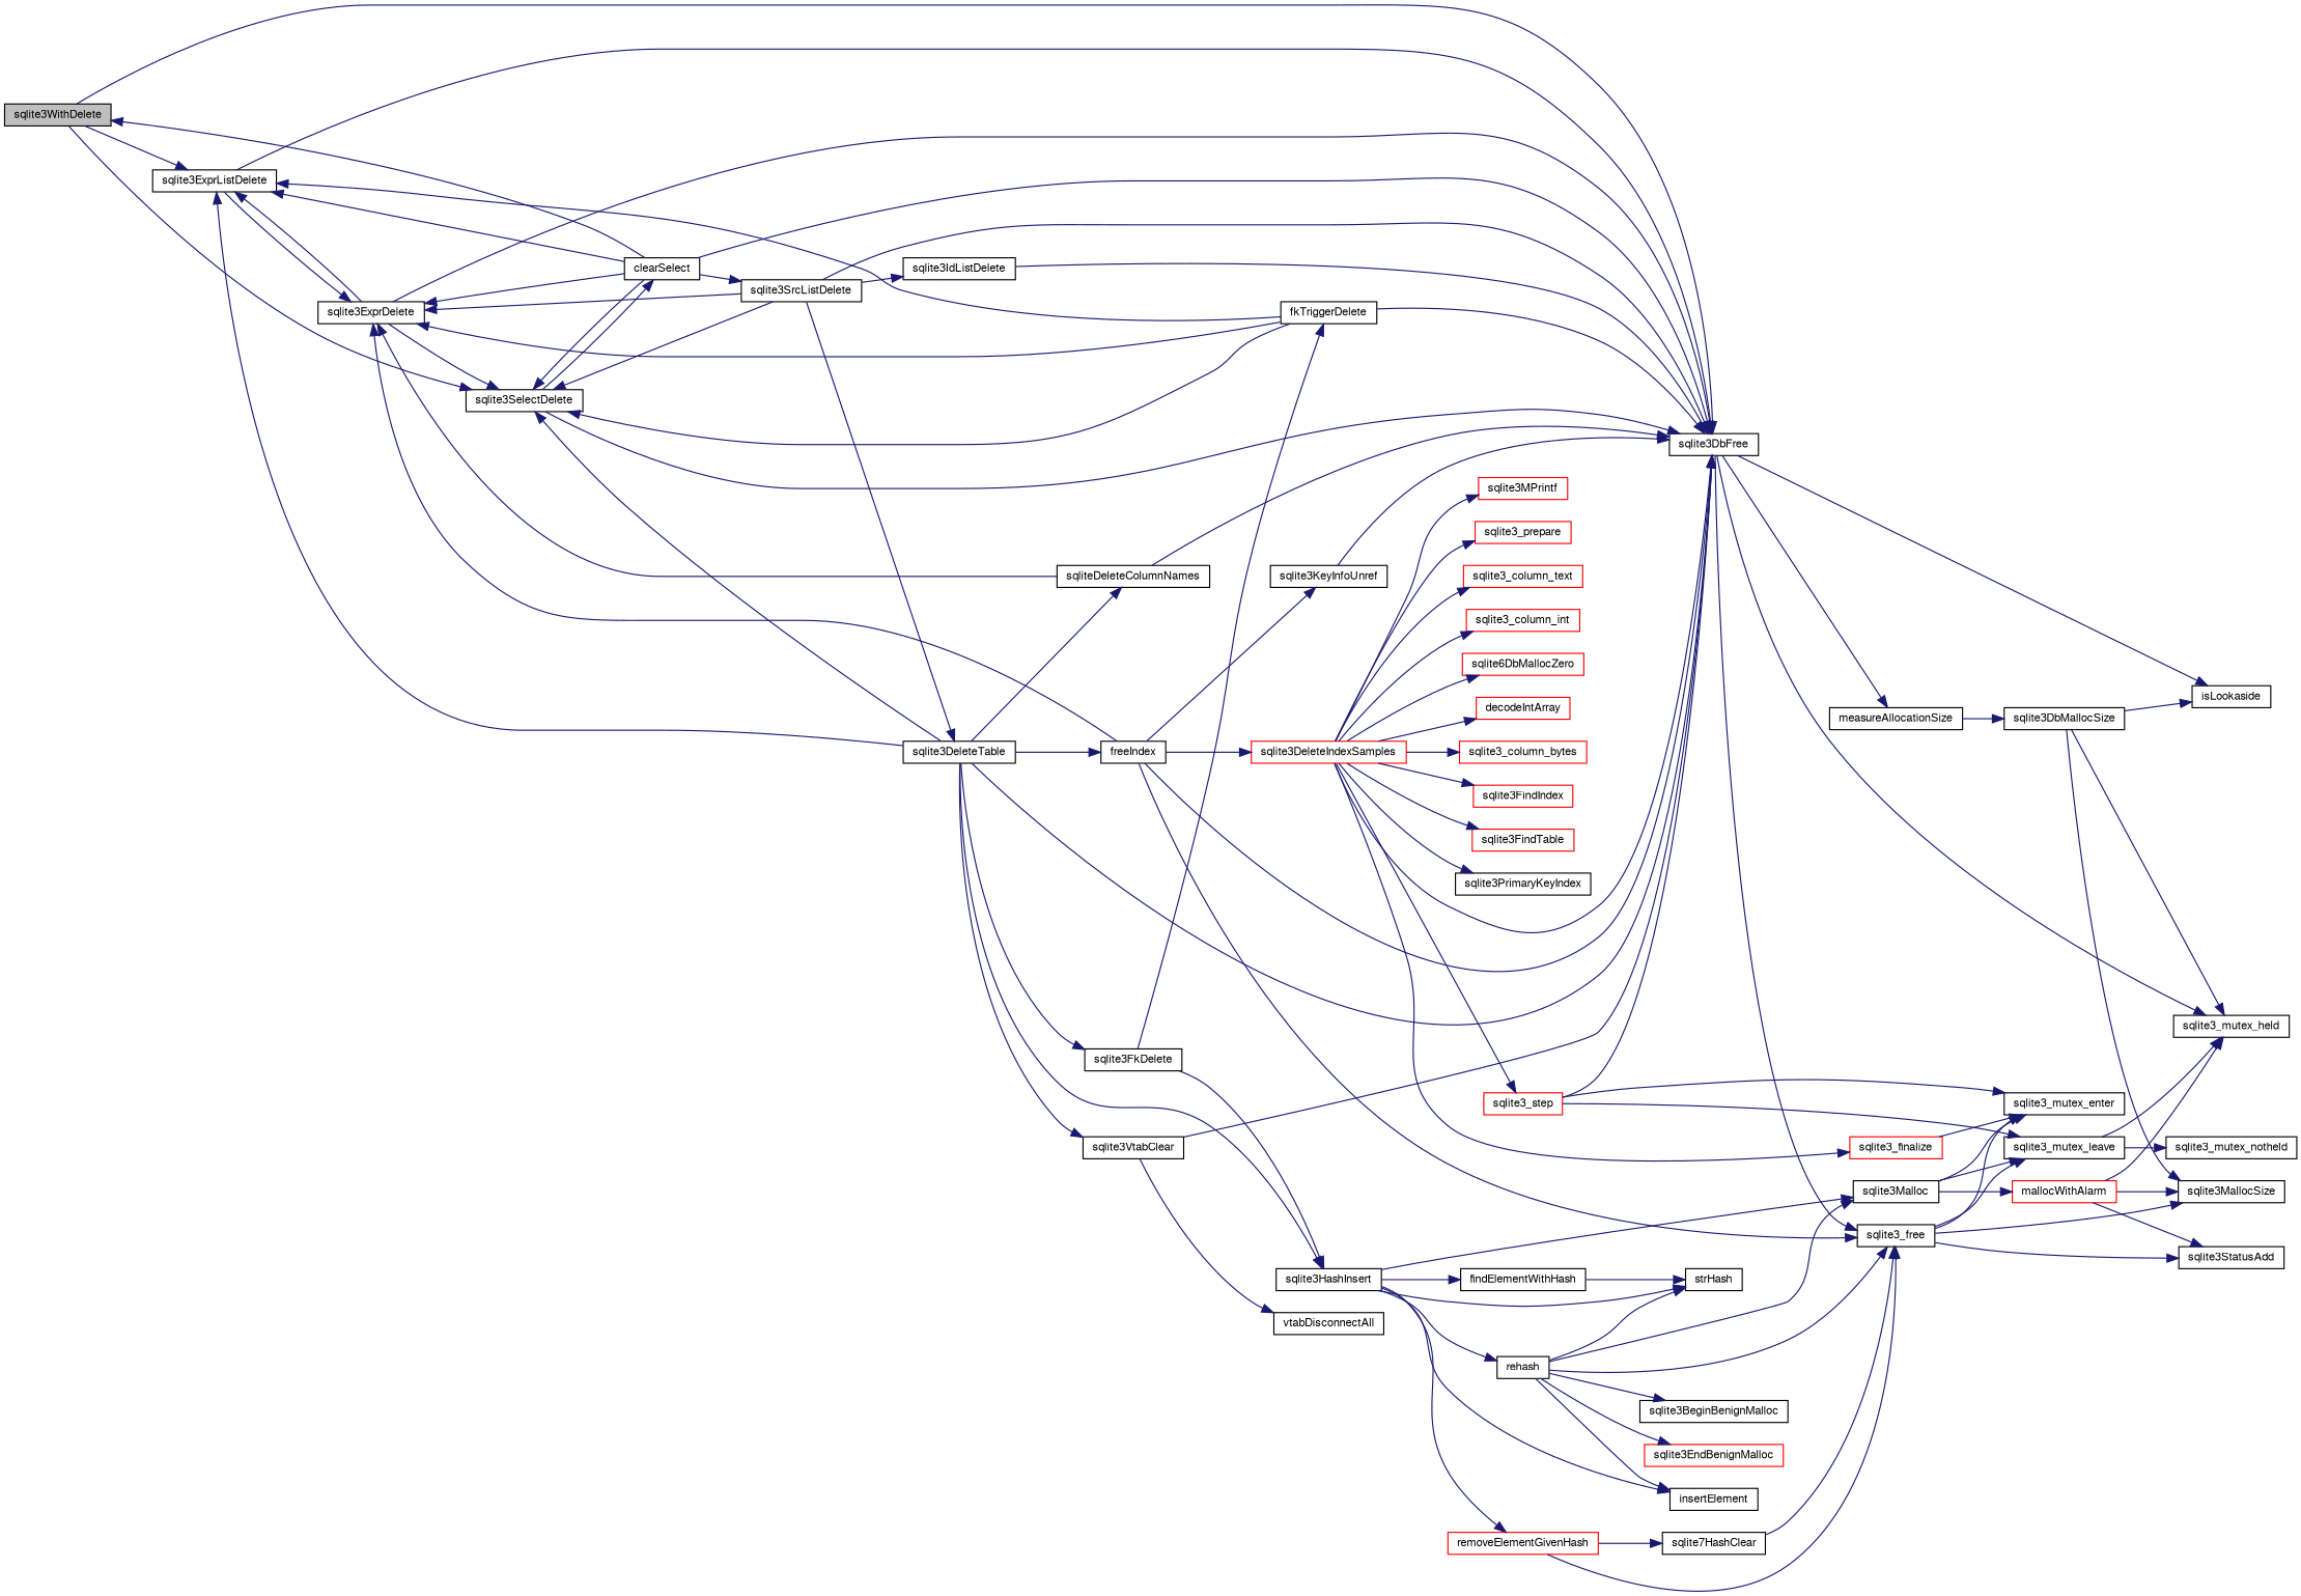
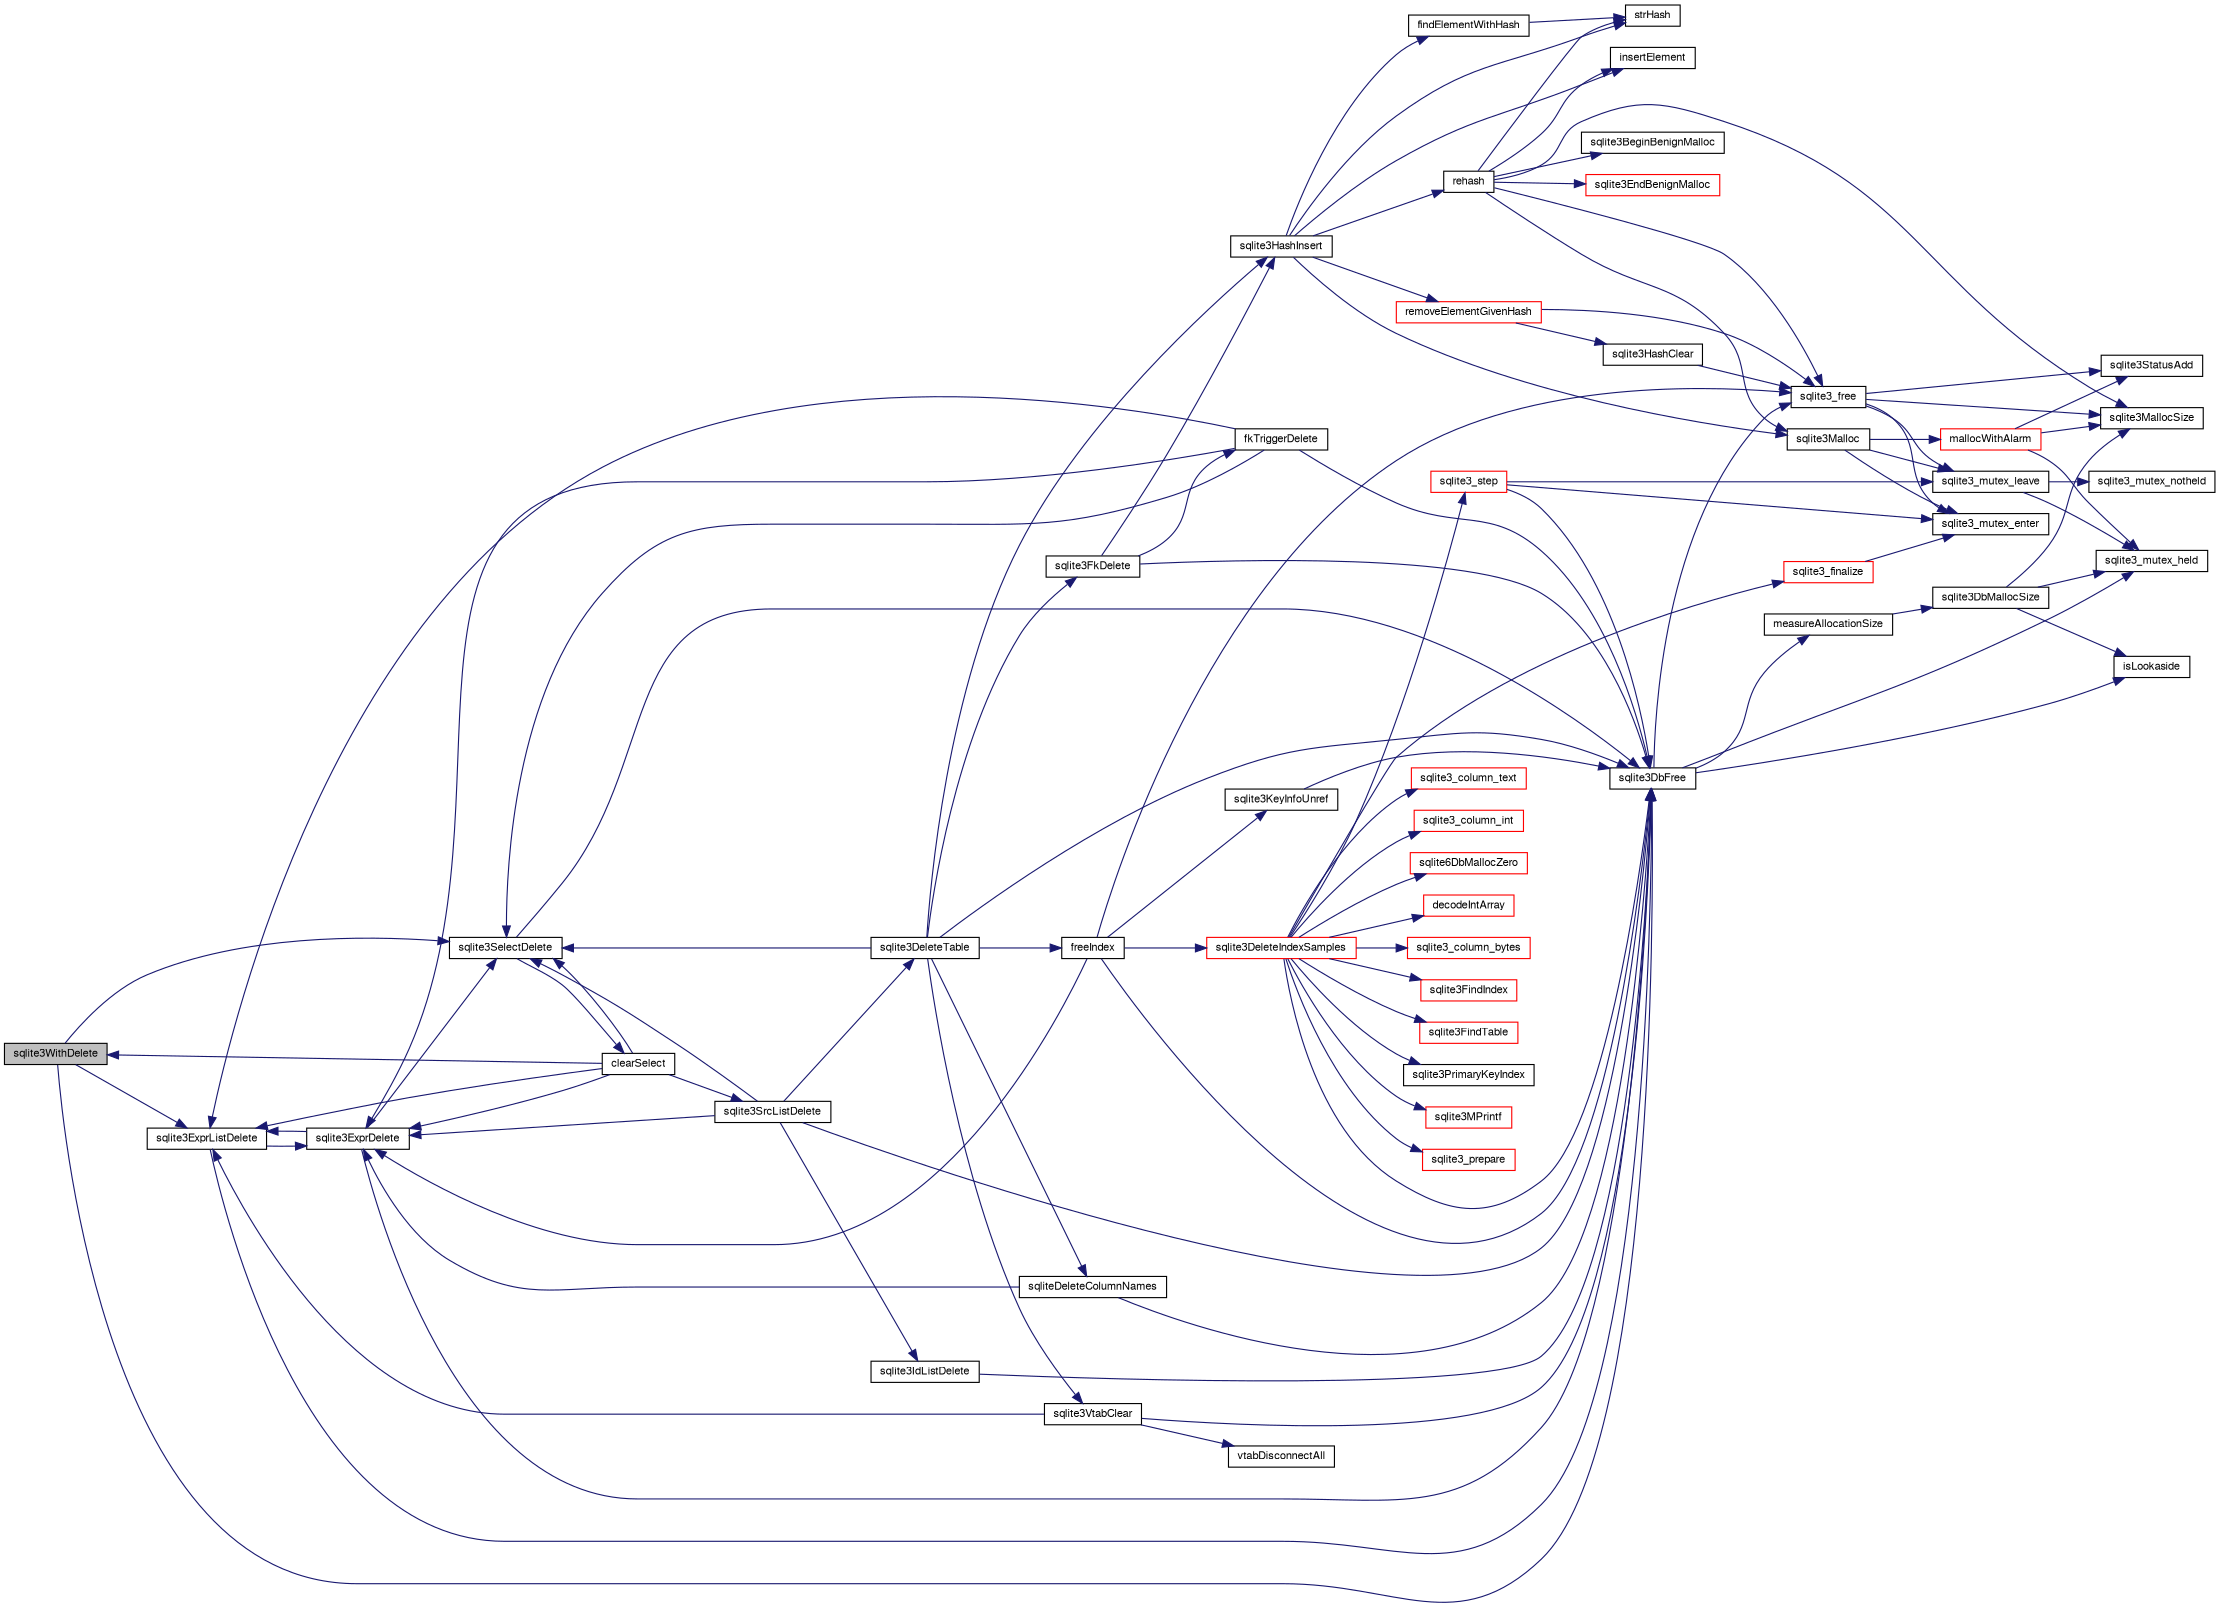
  digraph {
    rankdir=LR
    node [color=black fillcolor=white fontname=FreeSans fontsize=10 shape=record style=filled]
    edge [color=midnightblue fontname=FreeSans fontsize=10 labelfontname=FreeSans labelfontsize=10 style=solid]
    n1 [fillcolor=grey75 fontcolor=black height=0.2 label=sqlite3WithDelete width=0.4]
    n2 [height=0.2 label=sqlite3ExprListDelete width=0.4]
    n3 [height=0.2 label=sqlite3DbFree width=0.4]
    n4 [height=0.2 label=sqlite3SelectDelete width=0.4]
    n5 [height=0.2 label=sqlite3ExprDelete width=0.4]
    n6 [height=0.2 label=sqlite3_mutex_held width=0.4]
    n7 [height=0.2 label=measureAllocationSize width=0.4]
    n8 [height=0.2 label=isLookaside width=0.4]
    n9 [height=0.2 label=sqlite3_free width=0.4]
    n10 [height=0.2 label=clearSelect width=0.4]
    n11 [height=0.2 label=sqlite3DbMallocSize width=0.4]
    n12 [height=0.2 label=sqlite3MallocSize width=0.4]
    n13 [height=0.2 label=sqlite3_mutex_enter width=0.4]
    n14 [height=0.2 label=sqlite3StatusAdd width=0.4]
    n15 [height=0.2 label=sqlite3_mutex_leave width=0.4]
    n16 [height=0.2 label=sqlite3_mutex_notheld width=0.4]
    n17 [height=0.2 label=sqlite3SrcListDelete width=0.4]
    n18 [height=0.2 label=sqlite3DeleteTable width=0.4]
    n19 [height=0.2 label=sqlite3IdListDelete width=0.4]
    n20 [height=0.2 label=sqlite3HashInsert width=0.4]
    n21 [height=0.2 label=freeIndex width=0.4]
    n22 [height=0.2 label=sqlite3FkDelete width=0.4]
    n23 [height=0.2 label=sqliteDeleteColumnNames width=0.4]
    n24 [height=0.2 label=sqlite3VtabClear width=0.4]
    n25 [height=0.2 label=findElementWithHash width=0.4]
    n26 [height=0.2 label=strHash width=0.4]
    n27 [color=red height=0.2 label=removeElementGivenHash width=0.4]
    n28 [height=0.2 label=sqlite3Malloc width=0.4]
    n29 [height=0.2 label=rehash width=0.4]
    n30 [height=0.2 label=insertElement width=0.4]
    n31 [color=red height=0.2 label=sqlite3DeleteIndexSamples width=0.4]
    n32 [height=0.2 label=sqlite3KeyInfoUnref width=0.4]
    n33 [height=0.2 label=fkTriggerDelete width=0.4]
    n34 [height=0.2 label=vtabDisconnectAll width=0.4]
-   n35 [height=0.2 label=sqlite7HashClear width=0.4]
+   n35 [height=0.2 label=sqlite3HashClear width=0.4]
    n36 [color=red height=0.2 label=mallocWithAlarm width=0.4]
    n37 [height=0.2 label=sqlite3BeginBenignMalloc width=0.4]
    n38 [color=red height=0.2 label=sqlite3EndBenignMalloc width=0.4]
    n39 [color=red height=0.2 label=sqlite3FindIndex width=0.4]
    n40 [color=red height=0.2 label=sqlite3FindTable width=0.4]
    n41 [height=0.2 label=sqlite3PrimaryKeyIndex width=0.4]
    n42 [color=red height=0.2 label=sqlite3MPrintf width=0.4]
    n43 [color=red height=0.2 label=sqlite3_prepare width=0.4]
    n44 [color=red height=0.2 label=sqlite3_step width=0.4]
    n45 [color=red height=0.2 label=sqlite3_column_text width=0.4]
    n46 [color=red height=0.2 label=sqlite3_column_int width=0.4]
    n47 [color=red height=0.2 label=sqlite6DbMallocZero width=0.4]
    n48 [color=red height=0.2 label=sqlite3_finalize width=0.4]
    n49 [color=red height=0.2 label=decodeIntArray width=0.4]
    n50 [color=red height=0.2 label=sqlite3_column_bytes width=0.4]
    n1 -> n2
    n1 -> n3
    n1 -> n4
    n2 -> n3
    n2 -> n5
    n3 -> n6
    n3 -> n7
    n3 -> n8
    n3 -> n9
    n4 -> n3
    n4 -> n10
    n5 -> n2
    n5 -> n3
    n5 -> n4
    n7 -> n11
    n9 -> n12
    n9 -> n13
    n9 -> n14
    n9 -> n15
    n10 -> n1
    n10 -> n2
    n10 -> n4
    n10 -> n5
    n10 -> n17
    n11 -> n6
    n11 -> n8
    n11 -> n12
    n15 -> n6
    n15 -> n16
    n17 -> n3
    n17 -> n4
    n17 -> n5
    n17 -> n18
    n17 -> n19
-   n18 -> n2
+   n24 -> n2
    n18 -> n3
    n18 -> n4
    n18 -> n20
    n18 -> n21
    n18 -> n22
    n18 -> n23
    n18 -> n24
    n19 -> n3
    n20 -> n25
    n20 -> n26
    n20 -> n27
    n20 -> n28
    n20 -> n29
    n20 -> n30
    n21 -> n3
    n21 -> n5
    n21 -> n9
    n21 -> n31
    n21 -> n32
-   n10 -> n3
+   n22 -> n3
    n22 -> n20
    n22 -> n33
    n23 -> n3
    n23 -> n5
    n24 -> n3
    n24 -> n34
    n25 -> n26
    n27 -> n9
    n27 -> n35
    n28 -> n13
    n28 -> n15
    n28 -> n36
    n29 -> n9
+   n29 -> n12
    n29 -> n26
    n29 -> n28
    n29 -> n30
    n29 -> n37
    n29 -> n38
    n31 -> n3
    n31 -> n39
    n31 -> n40
    n31 -> n41
    n31 -> n42
    n31 -> n43
    n31 -> n44
    n31 -> n45
    n31 -> n46
    n31 -> n47
    n31 -> n48
    n31 -> n49
    n31 -> n50
    n32 -> n3
    n33 -> n2
    n33 -> n3
    n33 -> n4
    n33 -> n5
    n35 -> n9
    n36 -> n6
    n36 -> n12
    n36 -> n14
    n44 -> n3
    n44 -> n13
    n44 -> n15
    n48 -> n13
  }
